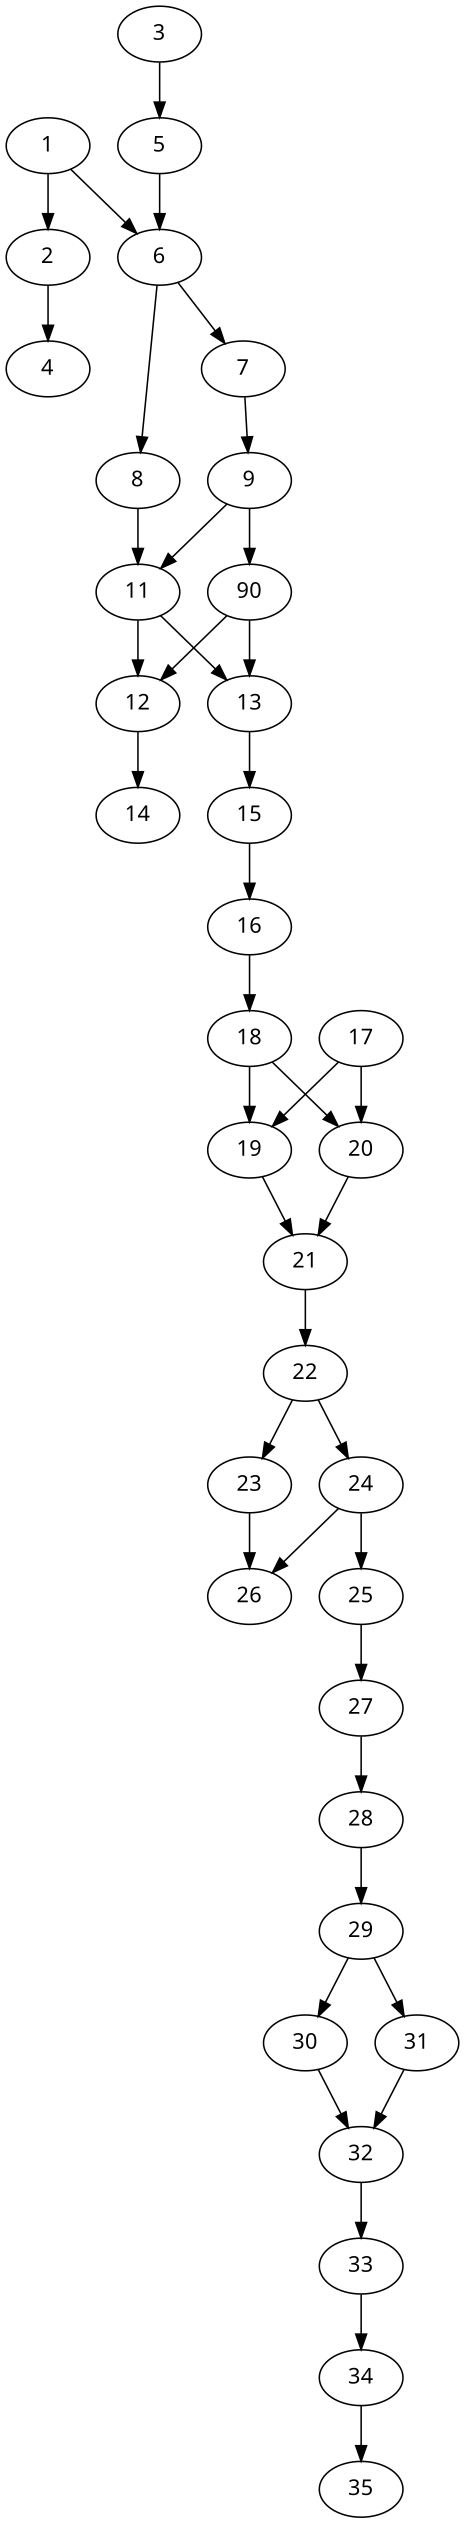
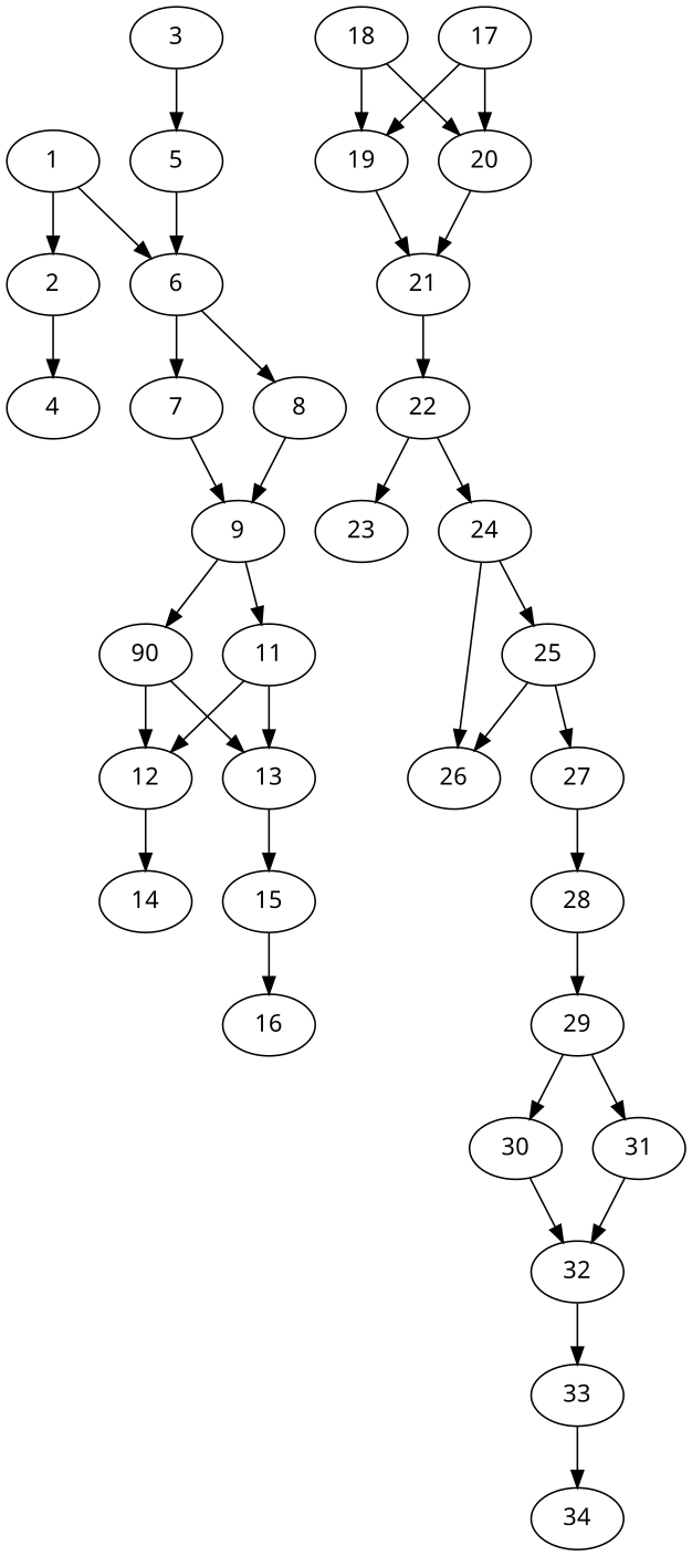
  digraph {
    fontname="Noto Sans"
    node [alpha=0.18 fontname="Noto Sans"]
    edge [fontname="Noto Sans"]
    1 [alpha=0.19 expect_size=17520640]
    2 [alpha=0.12 expect_size=5370880]
    6 [expect_size=45446144]
    4 [alpha=0.10 expect_size=25584640]
    3 [alpha=0.12 expect_size=40227840]
    5 [alpha=0.07 expect_size=46414848]
    7 [alpha=0.06 expect_size=29818880]
    8 [alpha=0.12 expect_size=24231936]
    9 [alpha=0.06 expect_size=36025344]
    n10 [alpha=0.11 expect_size=8686592 label=90]
    11 [expect_size=16363520]
    12 [alpha=0.09 expect_size=12926976]
    13 [alpha=0.04 expect_size=41356288]
    14 [alpha=0.05 expect_size=22217728]
    15 [alpha=0.06 expect_size=44834816]
    16 [alpha=0.08 expect_size=14894080]
    18 [alpha=0.14 expect_size=23756800]
    17 [alpha=0.14 expect_size=10572800]
    19 [expect_size=51008512]
    20 [alpha=0.06 expect_size=18321408]
    21 [alpha=0.19 expect_size=43146240]
    22 [alpha=0.13 expect_size=39518208]
    23 [alpha=0.01 expect_size=13935616]
    24 [expect_size=22955008]
    26 [alpha=0.03 expect_size=48787456]
    25 [alpha=0.12 expect_size=34915328]
    27 [alpha=0.05 expect_size=21220352]
    28 [alpha=0.15 expect_size=6937600]
    29 [expect_size=39645184]
    30 [alpha=0.02 expect_size=35057664]
    31 [alpha=0.11 expect_size=49619968]
    32 [alpha=0.03 expect_size=48424960]
    33 [alpha=0.11 expect_size=31602688]
    34 [alpha=0.06 expect_size=34138112]
-   35 [alpha=0.17 expect_size=29187072]
    1 -> 2
    1 -> 6
    2 -> 4
    6 -> 7
    6 -> 8
    3 -> 5
    5 -> 6
    7 -> 9
-   8 -> 11
+   8 -> 9
    9 -> n10
    9 -> 11
    n10 -> 12
    n10 -> 13
    11 -> 12
    11 -> 13
    12 -> 14
    13 -> 15
    15 -> 16
-   16 -> 18
    18 -> 19
    18 -> 20
    17 -> 19
    17 -> 20
    19 -> 21
    20 -> 21
    21 -> 22
    22 -> 23
    22 -> 24
-   23 -> 26
+   25 -> 26
    24 -> 26
    24 -> 25
    25 -> 27
    27 -> 28
    28 -> 29
    29 -> 30
    29 -> 31
    30 -> 32
    31 -> 32
    32 -> 33
    33 -> 34
-   34 -> 35
  }
